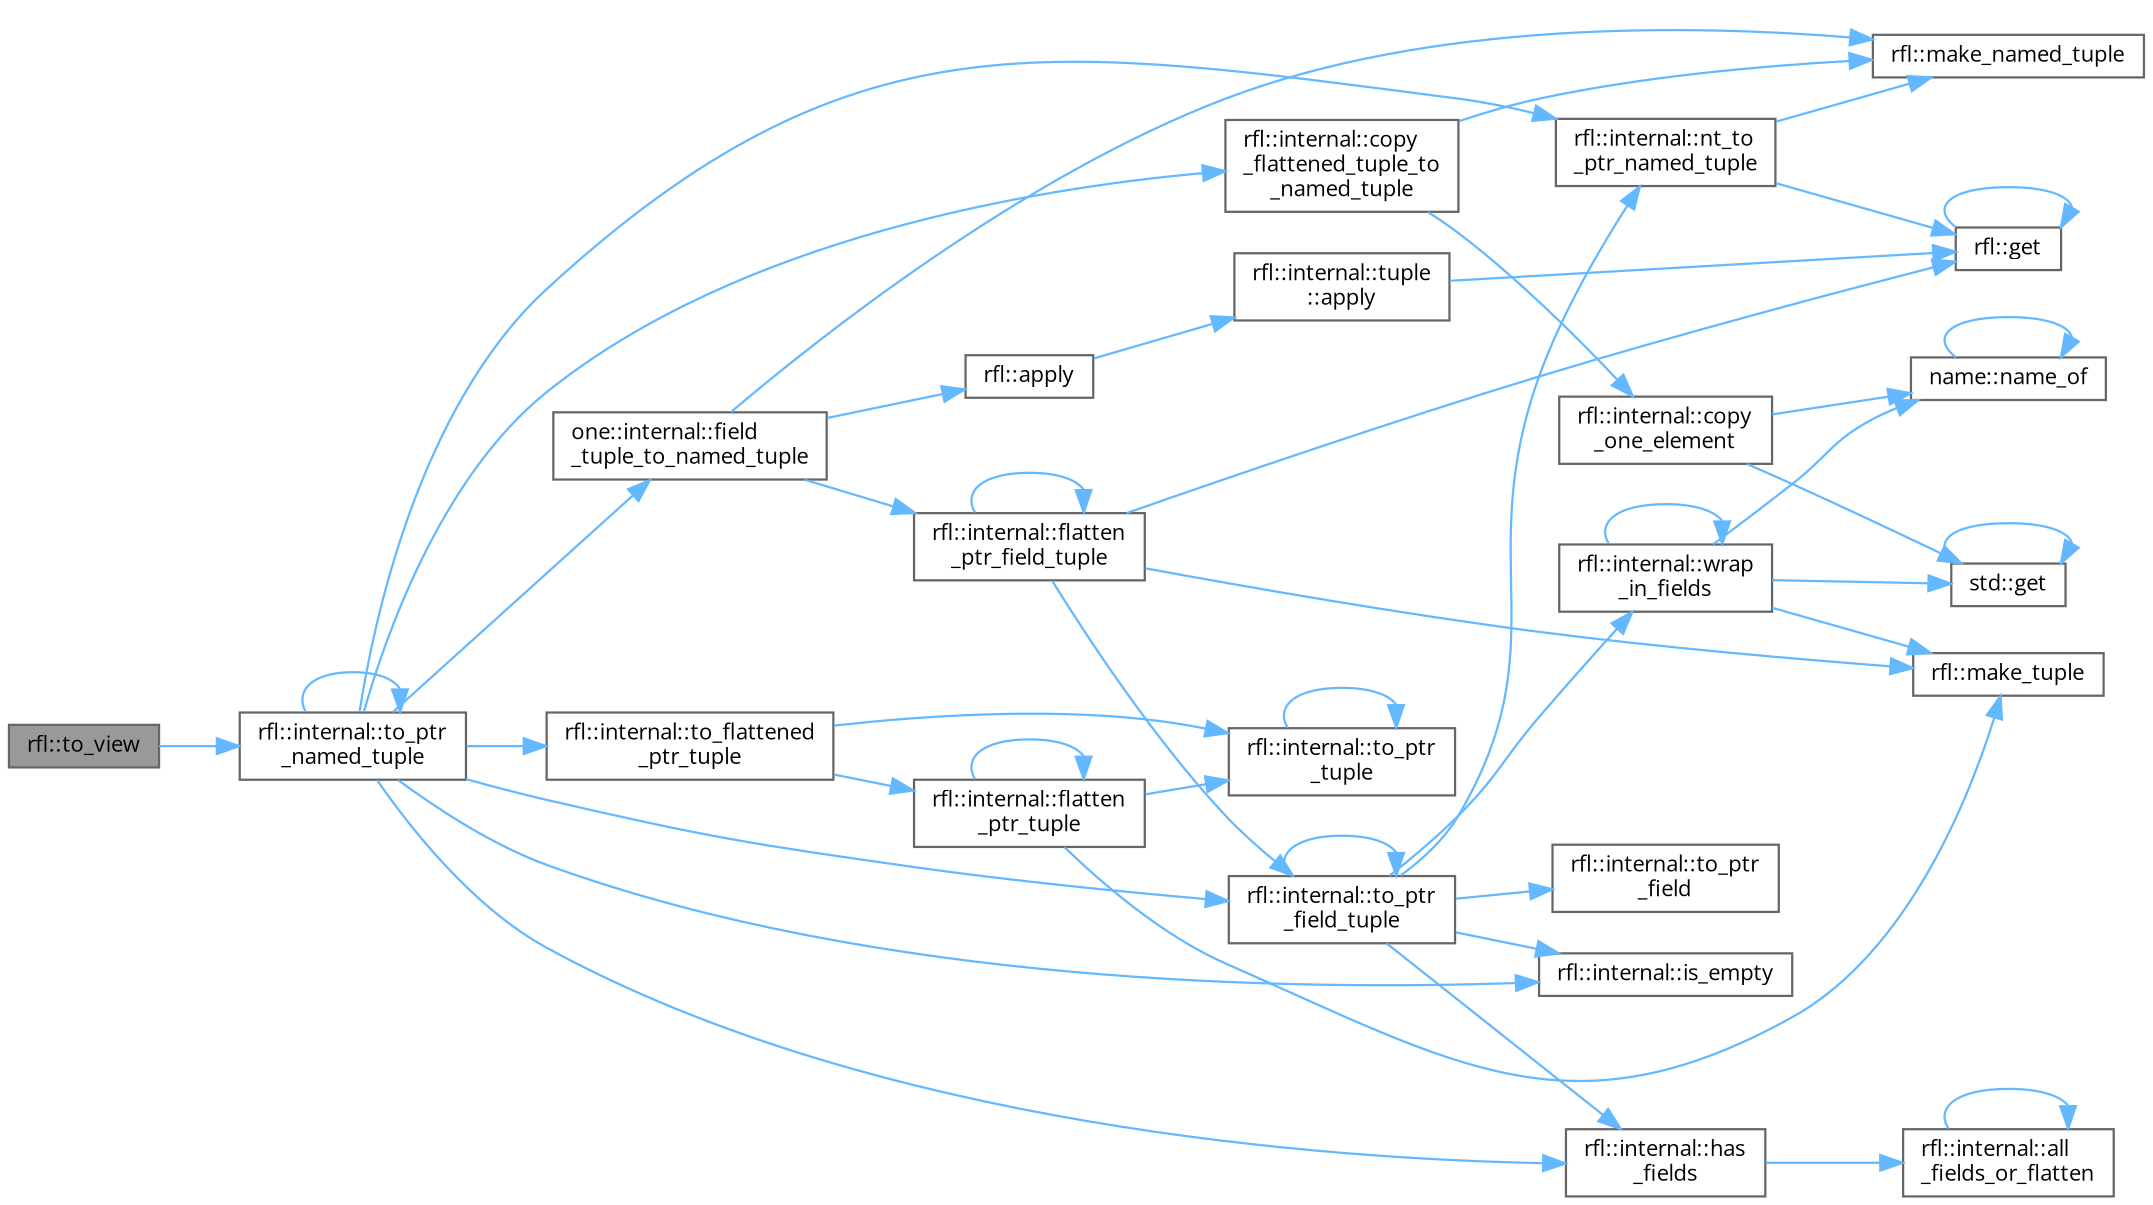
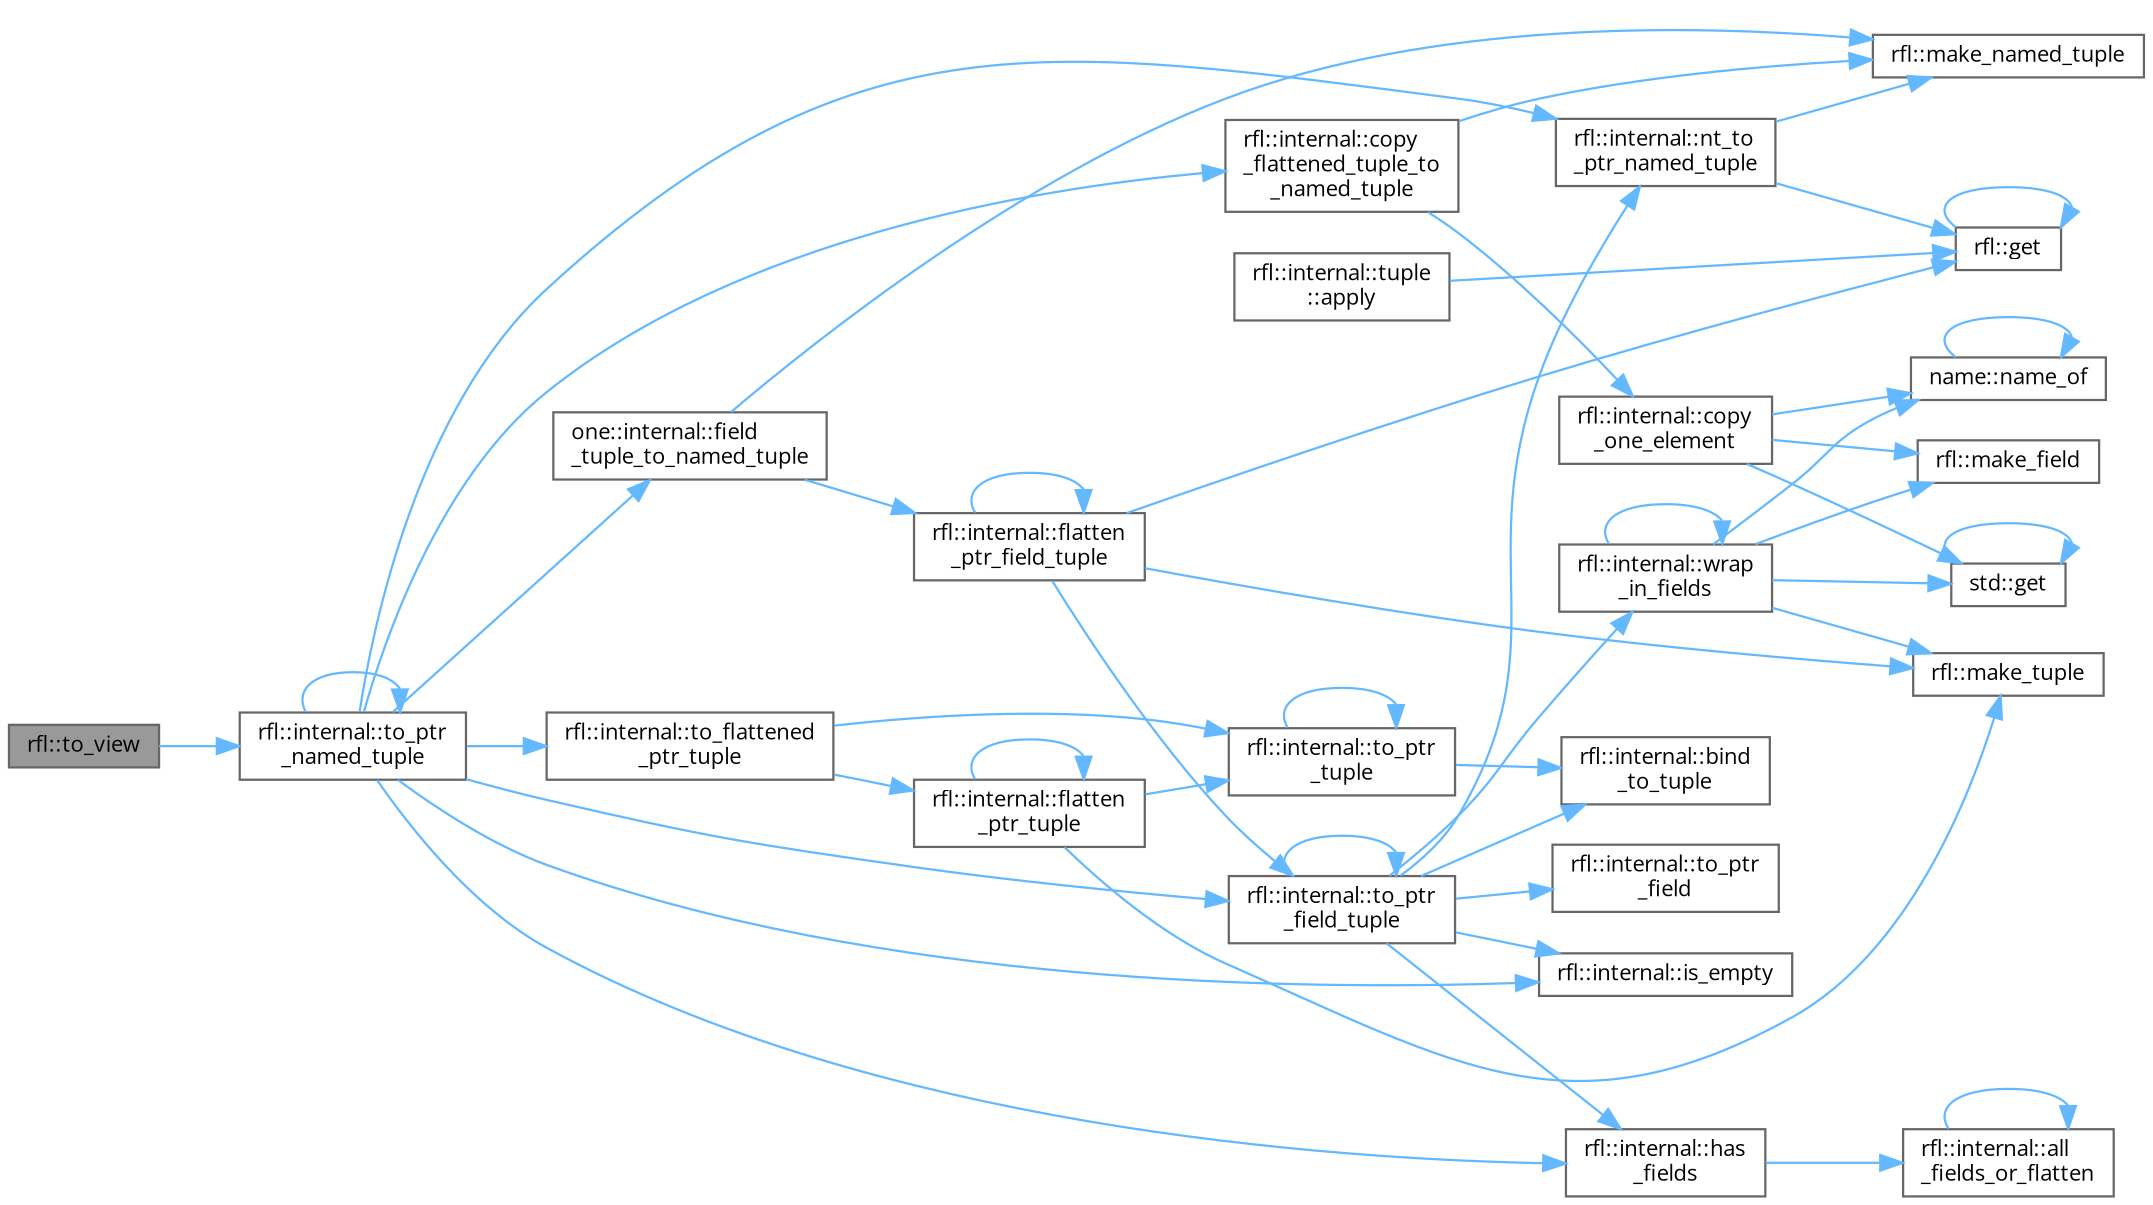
  digraph {
    fontname="Open Sans"
    rankdir=LR
    node [color=grey40 fillcolor=white fontname="Open Sans" fontsize=10 shape=box style=filled]
    edge [color=steelblue1 fontname="Open Sans" fontsize=10 labelfontname=Helvetica labelfontsize=10 style=solid]
    n1 [color=gray40 fillcolor=grey60 fontcolor=black height=0.2 label="rfl::to_view" width=0.4]
    n2 [height=0.2 label="rfl::internal::to_ptr\l_named_tuple" width=0.4]
    n3 [height=0.2 label="rfl::internal::copy\l_flattened_tuple_to\l_named_tuple" width=0.4]
    n4 [height=0.2 label="one::internal::field\l_tuple_to_named_tuple" width=0.4]
    n5 [height=0.2 label="rfl::internal::to_ptr\l_field_tuple" width=0.4]
    n6 [height=0.2 label="rfl::internal::has\l_fields" width=0.4]
    n7 [height=0.2 label="rfl::internal::is_empty" width=0.4]
    n8 [height=0.2 label="rfl::internal::nt_to\l_ptr_named_tuple" width=0.4]
    n9 [height=0.2 label="rfl::internal::to_flattened\l_ptr_tuple" width=0.4]
    n10 [height=0.2 label="rfl::internal::copy\l_one_element" width=0.4]
    n11 [height=0.2 label="rfl::make_named_tuple" width=0.4]
-   n12 [height=0.2 label="rfl::apply" width=0.4]
    n13 [height=0.2 label="rfl::internal::flatten\l_ptr_field_tuple" width=0.4]
+   n14 [height=0.2 label="rfl::internal::bind\l_to_tuple" width=0.4]
    n15 [height=0.2 label="rfl::internal::to_ptr\l_field" width=0.4]
    n16 [height=0.2 label="rfl::internal::wrap\l_in_fields" width=0.4]
    n17 [height=0.2 label="rfl::internal::all\l_fields_or_flatten" width=0.4]
    n18 [height=0.2 label="rfl::get" width=0.4]
    n19 [height=0.2 label="rfl::internal::flatten\l_ptr_tuple" width=0.4]
    n20 [height=0.2 label="rfl::internal::to_ptr\l_tuple" width=0.4]
    n21 [height=0.2 label="std::get" width=0.4]
+   n22 [height=0.2 label="rfl::make_field" width=0.4]
    n23 [height=0.2 label="name::name_of" width=0.4]
    n24 [height=0.2 label="rfl::internal::tuple\l::apply" width=0.4]
    n25 [height=0.2 label="rfl::make_tuple" width=0.4]
    n1 -> n2
    n2 -> n2
    n2 -> n3
    n2 -> n4
    n2 -> n5
    n2 -> n6
    n2 -> n7
    n2 -> n8
    n2 -> n9
    n3 -> n10
    n3 -> n11
    n4 -> n11
-   n4 -> n12
    n4 -> n13
    n5 -> n5
    n5 -> n6
    n5 -> n7
    n5 -> n8
+   n5 -> n14
    n5 -> n15
    n5 -> n16
    n6 -> n17
    n8 -> n11
    n8 -> n18
    n9 -> n19
    n9 -> n20
    n10 -> n21
+   n10 -> n22
    n10 -> n23
-   n12 -> n24
    n13 -> n5
    n13 -> n13
    n13 -> n18
    n13 -> n25
    n16 -> n16
    n16 -> n21
+   n16 -> n22
    n16 -> n23
    n16 -> n25
    n17 -> n17
    n18 -> n18
    n19 -> n19
    n19 -> n20
    n19 -> n25
+   n20 -> n14
    n20 -> n20
    n21 -> n21
    n23 -> n23
    n24 -> n18
  }
